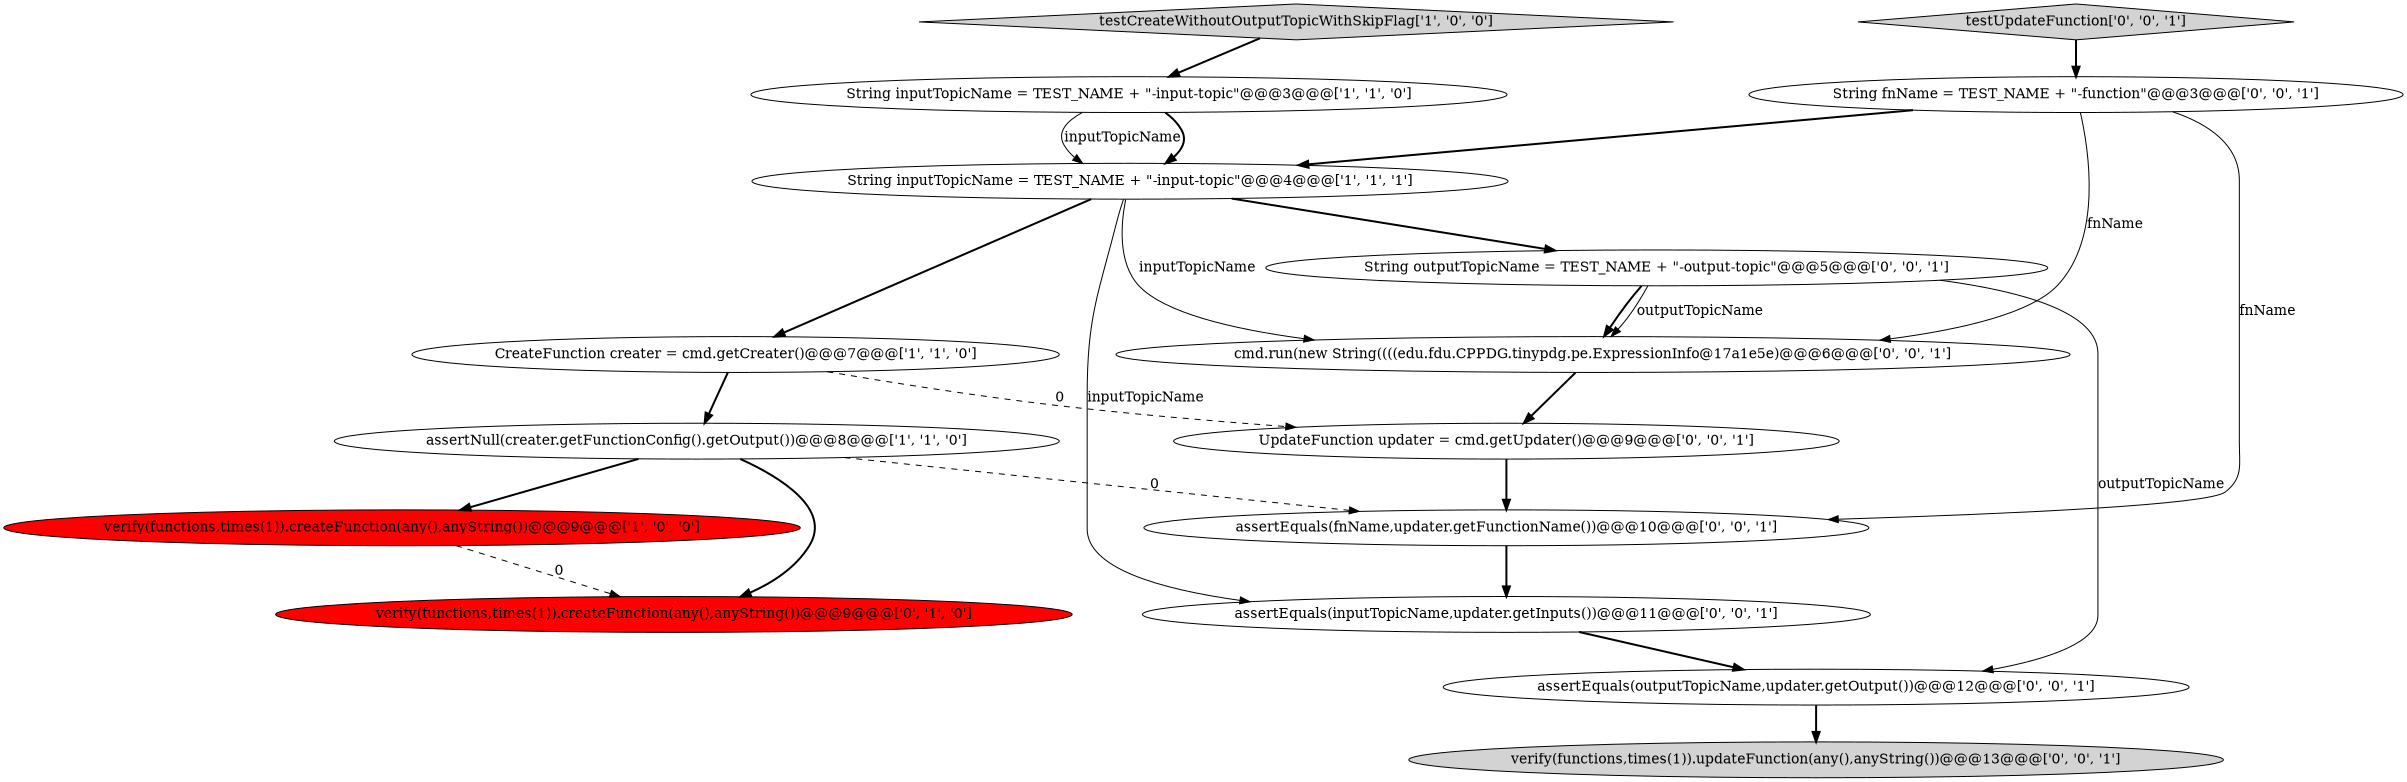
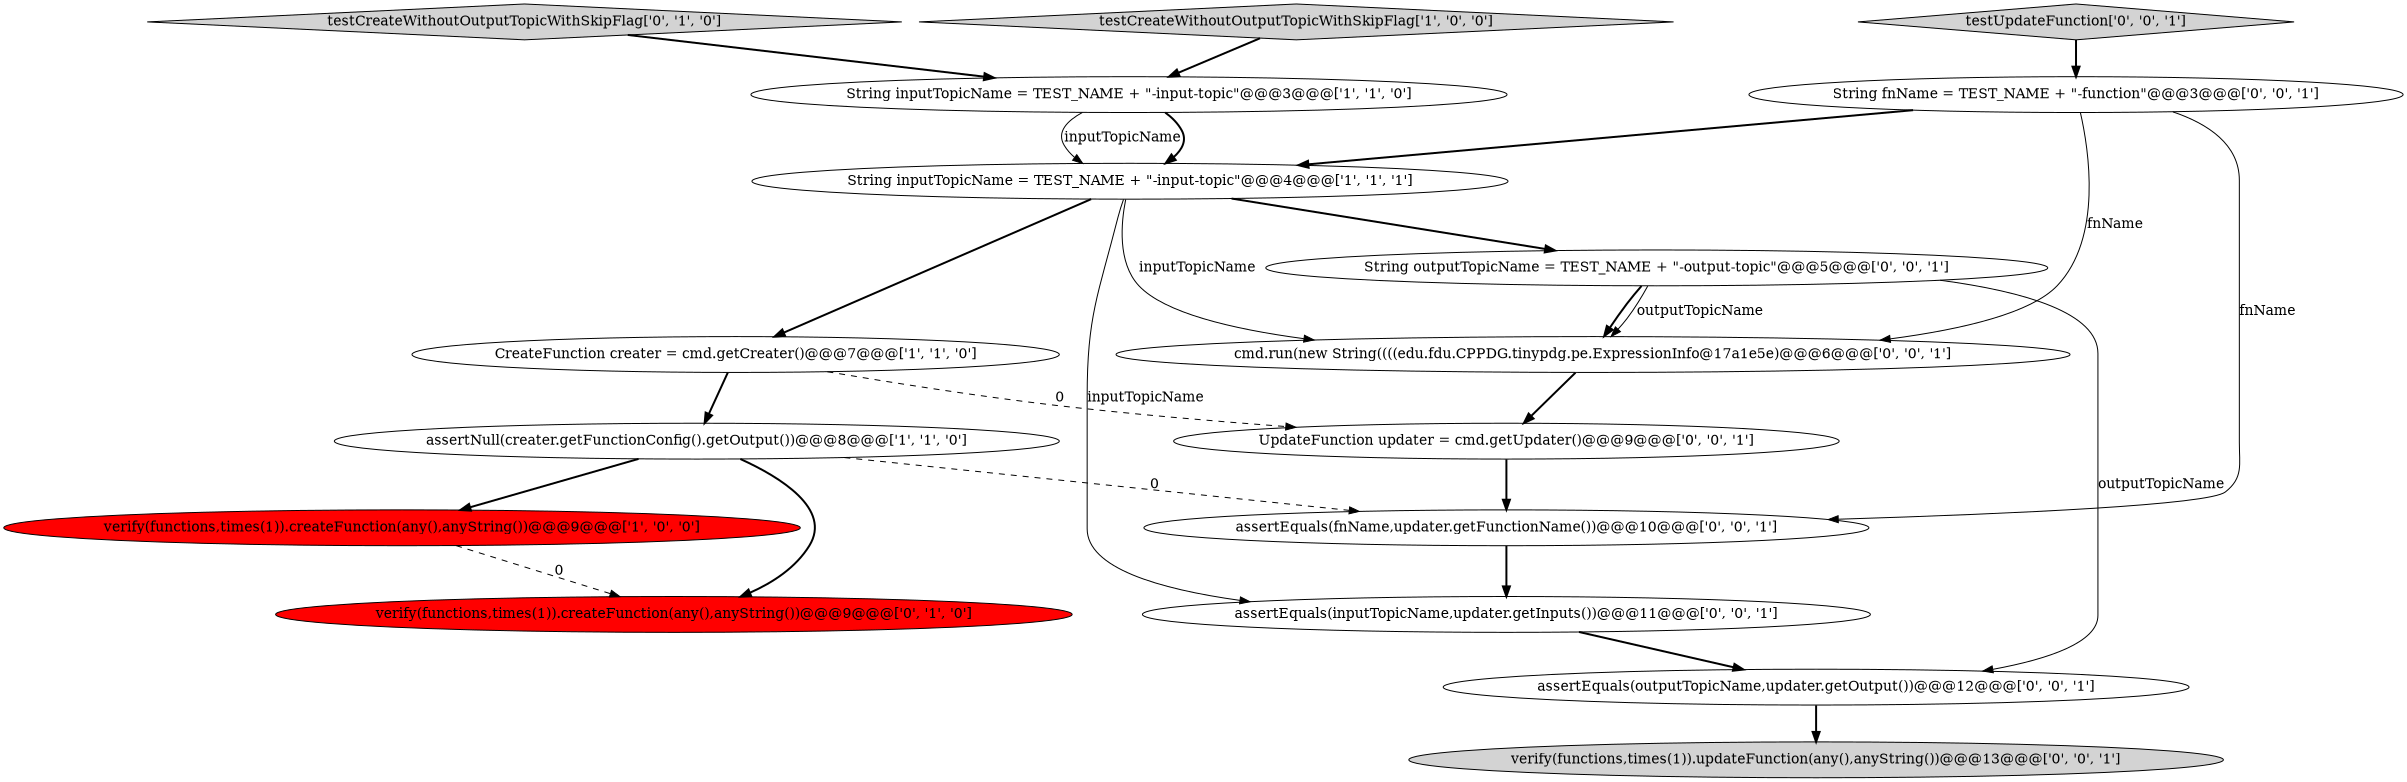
  digraph {
    node [fillcolor=white shape=ellipse style=filled]
    edge [style=bold]
    n1 [label="CreateFunction creater = cmd.getCreater()@@@7@@@['1', '1', '0']"]
    n2 [label="UpdateFunction updater = cmd.getUpdater()@@@9@@@['0', '0', '1']"]
    n3 [label="assertNull(creater.getFunctionConfig().getOutput())@@@8@@@['1', '1', '0']"]
    n4 [fillcolor=red label="verify(functions,times(1)).createFunction(any(),anyString())@@@9@@@['0', '1', '0']"]
    n5 [label="assertEquals(fnName,updater.getFunctionName())@@@10@@@['0', '0', '1']"]
    n6 [label="assertEquals(outputTopicName,updater.getOutput())@@@12@@@['0', '0', '1']"]
    n7 [fillcolor=lightgray label="verify(functions,times(1)).updateFunction(any(),anyString())@@@13@@@['0', '0', '1']"]
    n8 [fillcolor=lightgray label="testUpdateFunction['0', '0', '1']" shape=diamond]
    n9 [label="String fnName = TEST_NAME + \"-function\"@@@3@@@['0', '0', '1']"]
+   n10 [fillcolor=lightgray label="testCreateWithoutOutputTopicWithSkipFlag['0', '1', '0']" shape=diamond]
    n11 [label="String inputTopicName = TEST_NAME + \"-input-topic\"@@@3@@@['1', '1', '0']"]
    n12 [label="String inputTopicName = TEST_NAME + \"-input-topic\"@@@4@@@['1', '1', '1']"]
    n13 [label="cmd.run(new String((((edu.fdu.CPPDG.tinypdg.pe.ExpressionInfo@17a1e5e)@@@6@@@['0', '0', '1']"]
    n14 [label="String outputTopicName = TEST_NAME + \"-output-topic\"@@@5@@@['0', '0', '1']"]
    n15 [fillcolor=lightgray label="testCreateWithoutOutputTopicWithSkipFlag['1', '0', '0']" shape=diamond]
    n16 [label="assertEquals(inputTopicName,updater.getInputs())@@@11@@@['0', '0', '1']"]
    n17 [fillcolor=red label="verify(functions,times(1)).createFunction(any(),anyString())@@@9@@@['1', '0', '0']"]
    n1 -> n2 [label=0 style=dashed]
    n1 -> n3
    n2 -> n5
    n3 -> n4
    n3 -> n5 [label=0 style=dashed]
    n3 -> n17
    n5 -> n16
    n6 -> n7
    n8 -> n9
    n9 -> n5 [label=fnName style=solid]
    n9 -> n12
    n9 -> n13 [label=fnName style=solid]
+   n10 -> n11
    n11 -> n12 [label=inputTopicName style=solid]
    n11 -> n12
    n12 -> n1
    n12 -> n13 [label=inputTopicName style=solid]
    n12 -> n14
    n12 -> n16 [label=inputTopicName style=solid]
    n13 -> n2
    n14 -> n6 [label=outputTopicName style=solid]
    n14 -> n13
    n14 -> n13 [label=outputTopicName style=solid]
    n15 -> n11
    n16 -> n6
    n17 -> n4 [label=0 style=dashed]
  }
